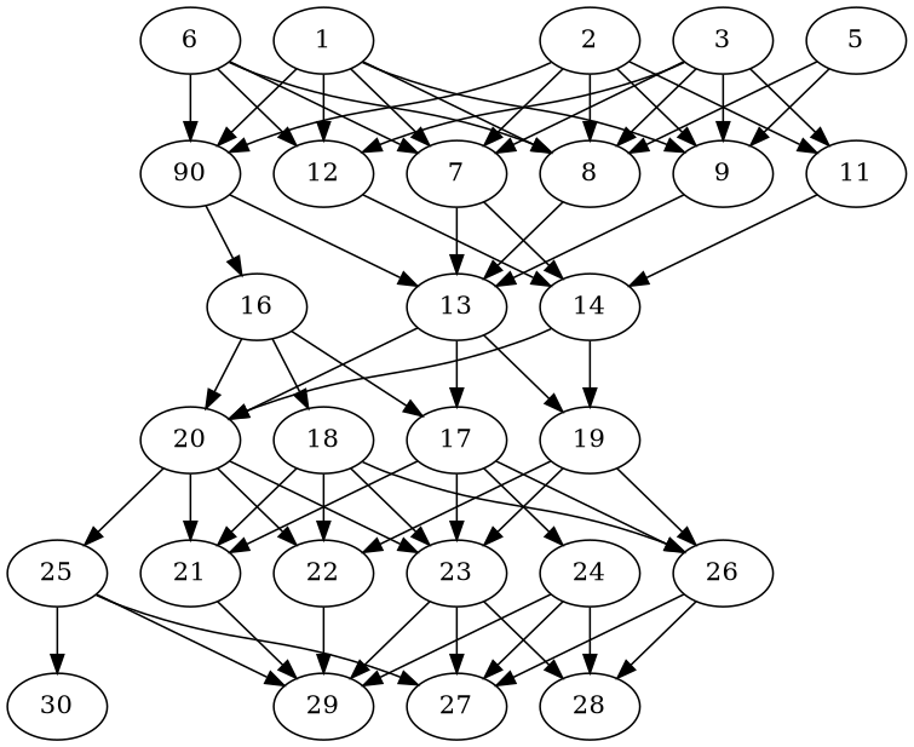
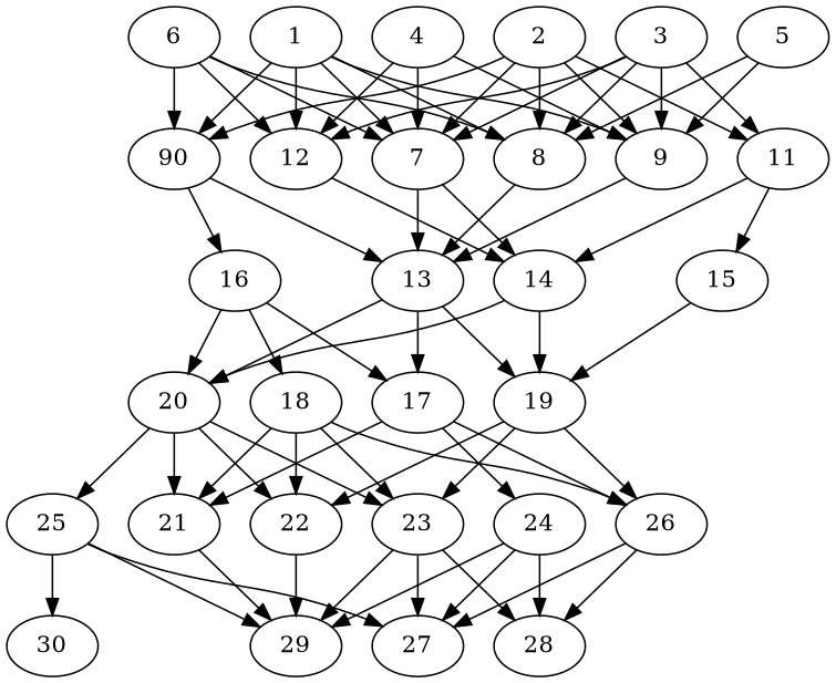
  digraph {
    node [alpha=0.08]
    1 [alpha=0.04 expect_size=46296064]
    7 [expect_size=27898880]
    8 [alpha=0.03 expect_size=31389696]
    9 [alpha=0.00 expect_size=20880384]
    n5 [alpha=0.17 expect_size=36170752 label=90]
    12 [alpha=0.13 expect_size=24380416]
    13 [alpha=0.07 expect_size=9890816]
    14 [alpha=0.12 expect_size=11619328]
    16 [alpha=0.15 expect_size=13292544]
    17 [alpha=0.10 expect_size=32171008]
    19 [alpha=0.18 expect_size=10141696]
    20 [alpha=0.09 expect_size=10561536]
    18 [alpha=0.15 expect_size=50763776]
    2 [alpha=0.14 expect_size=39542784]
    11 [alpha=0.14 expect_size=13916160]
+   15 [alpha=0.09 expect_size=41297920]
    3 [alpha=0.01 expect_size=40496128]
+   4 [alpha=0.13 expect_size=37493760]
    5 [expect_size=18549760]
    6 [expect_size=30834688]
    21 [alpha=0.18 expect_size=50952192]
    23 [alpha=0.20 expect_size=19374080]
    24 [alpha=0.12 expect_size=36524032]
    26 [alpha=0.18 expect_size=39786496]
    22 [alpha=0.01 expect_size=35662848]
    25 [alpha=0.09 expect_size=18525184]
    29 [alpha=0.01 expect_size=40218624]
    27 [alpha=0.16 expect_size=28975104]
    28 [alpha=0.05 expect_size=51456000]
    30 [alpha=0.10 expect_size=34723840]
    1 -> 7
    1 -> 8
    1 -> 9
    1 -> n5
    1 -> 12
    7 -> 13
    7 -> 14
    8 -> 13
    9 -> 13
    n5 -> 13
    n5 -> 16
    12 -> 14
    13 -> 17
    13 -> 19
    13 -> 20
    14 -> 19
    14 -> 20
    16 -> 17
    16 -> 20
    16 -> 18
    17 -> 21
-   17 -> 23
    17 -> 24
    17 -> 26
    19 -> 23
    19 -> 26
    19 -> 22
    20 -> 21
    20 -> 23
    20 -> 22
    20 -> 25
    18 -> 21
    18 -> 23
    18 -> 26
    18 -> 22
    2 -> 7
    2 -> 8
    2 -> 9
    2 -> n5
    2 -> 11
    11 -> 14
+   11 -> 15
+   15 -> 19
    3 -> 7
    3 -> 8
    3 -> 9
    3 -> 12
    3 -> 11
+   4 -> 7
+   4 -> 9
+   4 -> 12
    5 -> 8
    5 -> 9
    6 -> 7
    6 -> 8
    6 -> n5
    6 -> 12
    21 -> 29
    23 -> 29
    23 -> 27
    23 -> 28
    24 -> 29
    24 -> 27
    24 -> 28
    26 -> 27
    26 -> 28
    22 -> 29
    25 -> 29
    25 -> 27
    25 -> 30
  }
